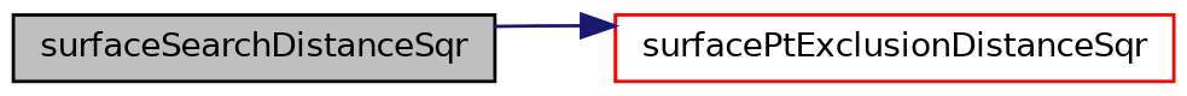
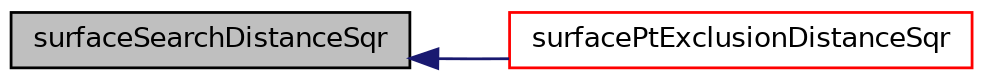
  digraph {
    rankdir=LR
    fontname="DejaVu Sans"
    node [fontname="DejaVu Sans" fontsize=10 shape=record]
    n1 [color=black fillcolor=grey75 fontcolor=black height=0.2 label=surfaceSearchDistanceSqr style=filled width=0.4]
    n2 [color=red height=0.2 label=surfacePtExclusionDistanceSqr width=0.4]
-   n2 -> n1 [color=midnightblue dir=back fontname="DejaVu Sans" fontsize=10 labelfontname=Helvetica labelfontsize=10 style=solid]
+   n1 -> n2 [color=midnightblue dir=back fontname="DejaVu Sans" fontsize=10 labelfontname=Helvetica labelfontsize=10 style=solid]
  }
